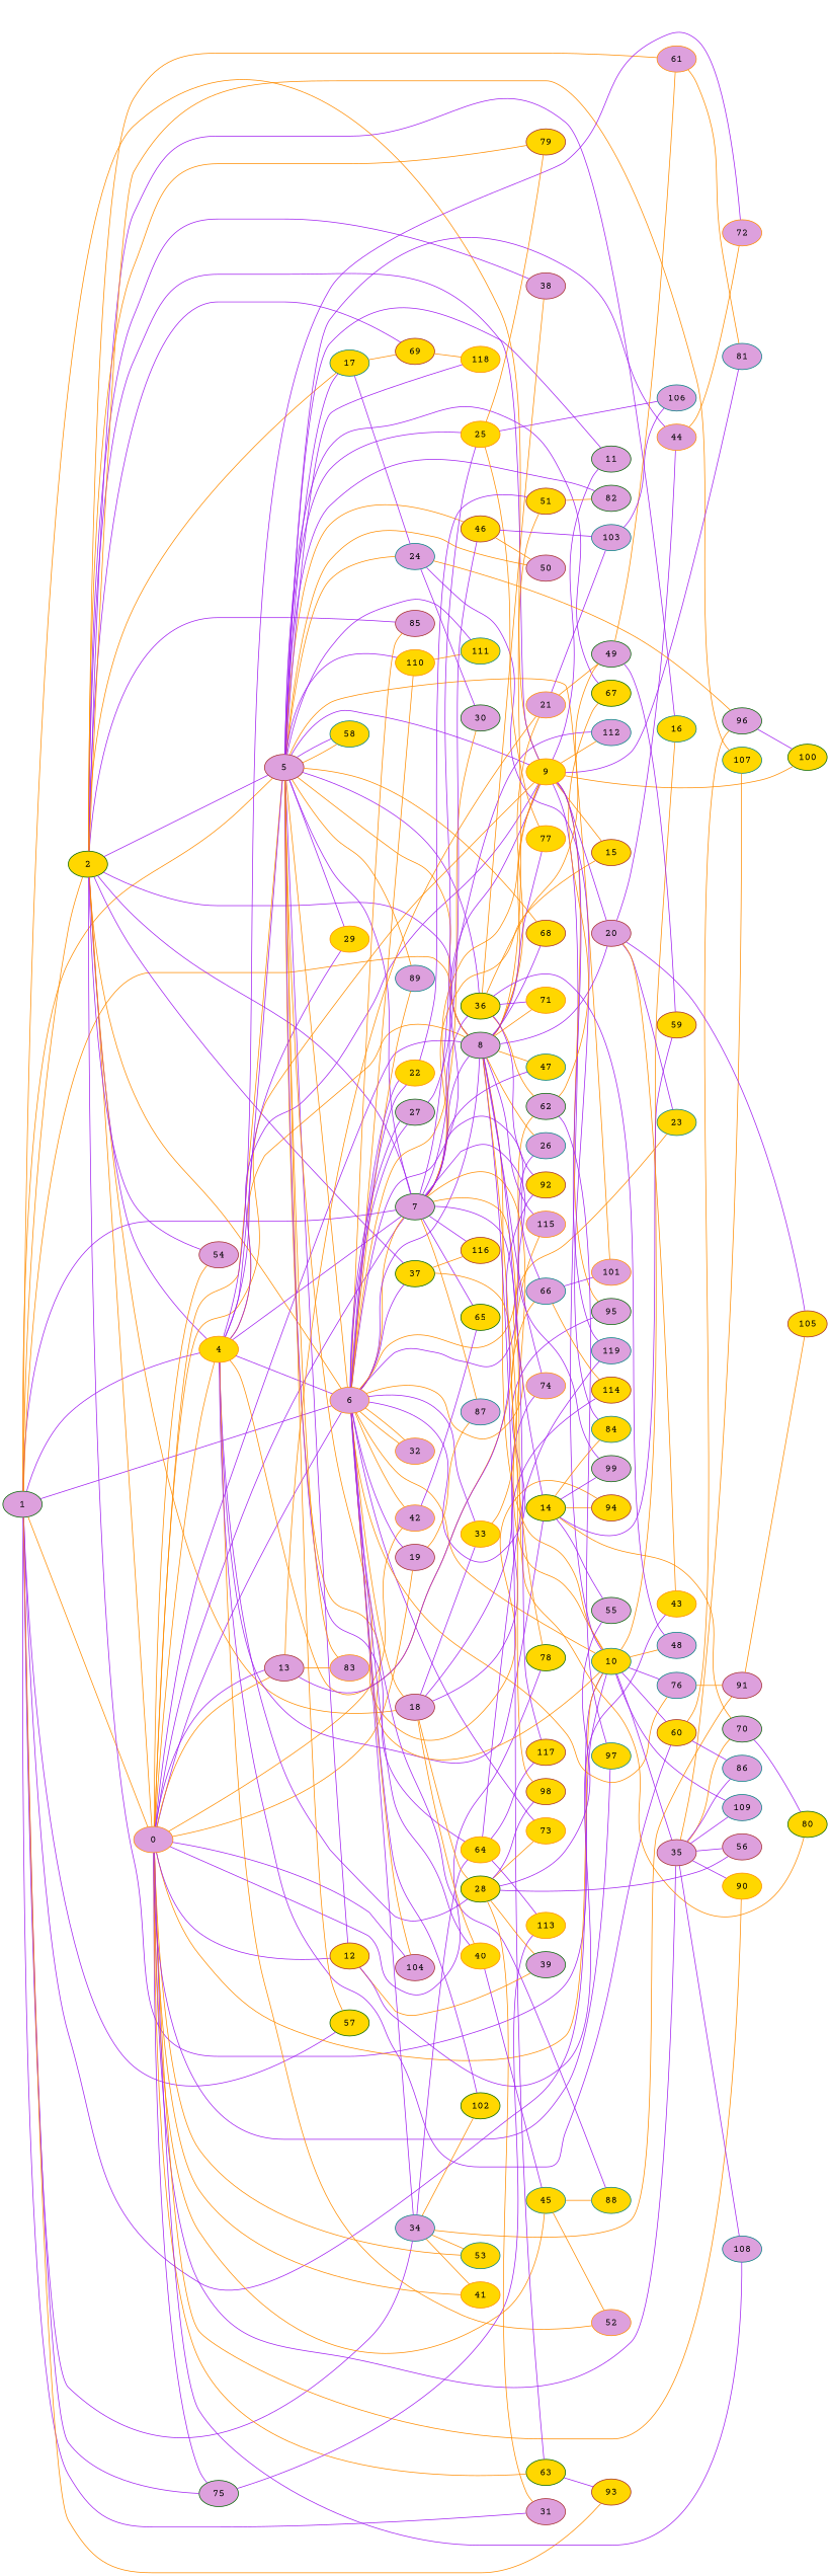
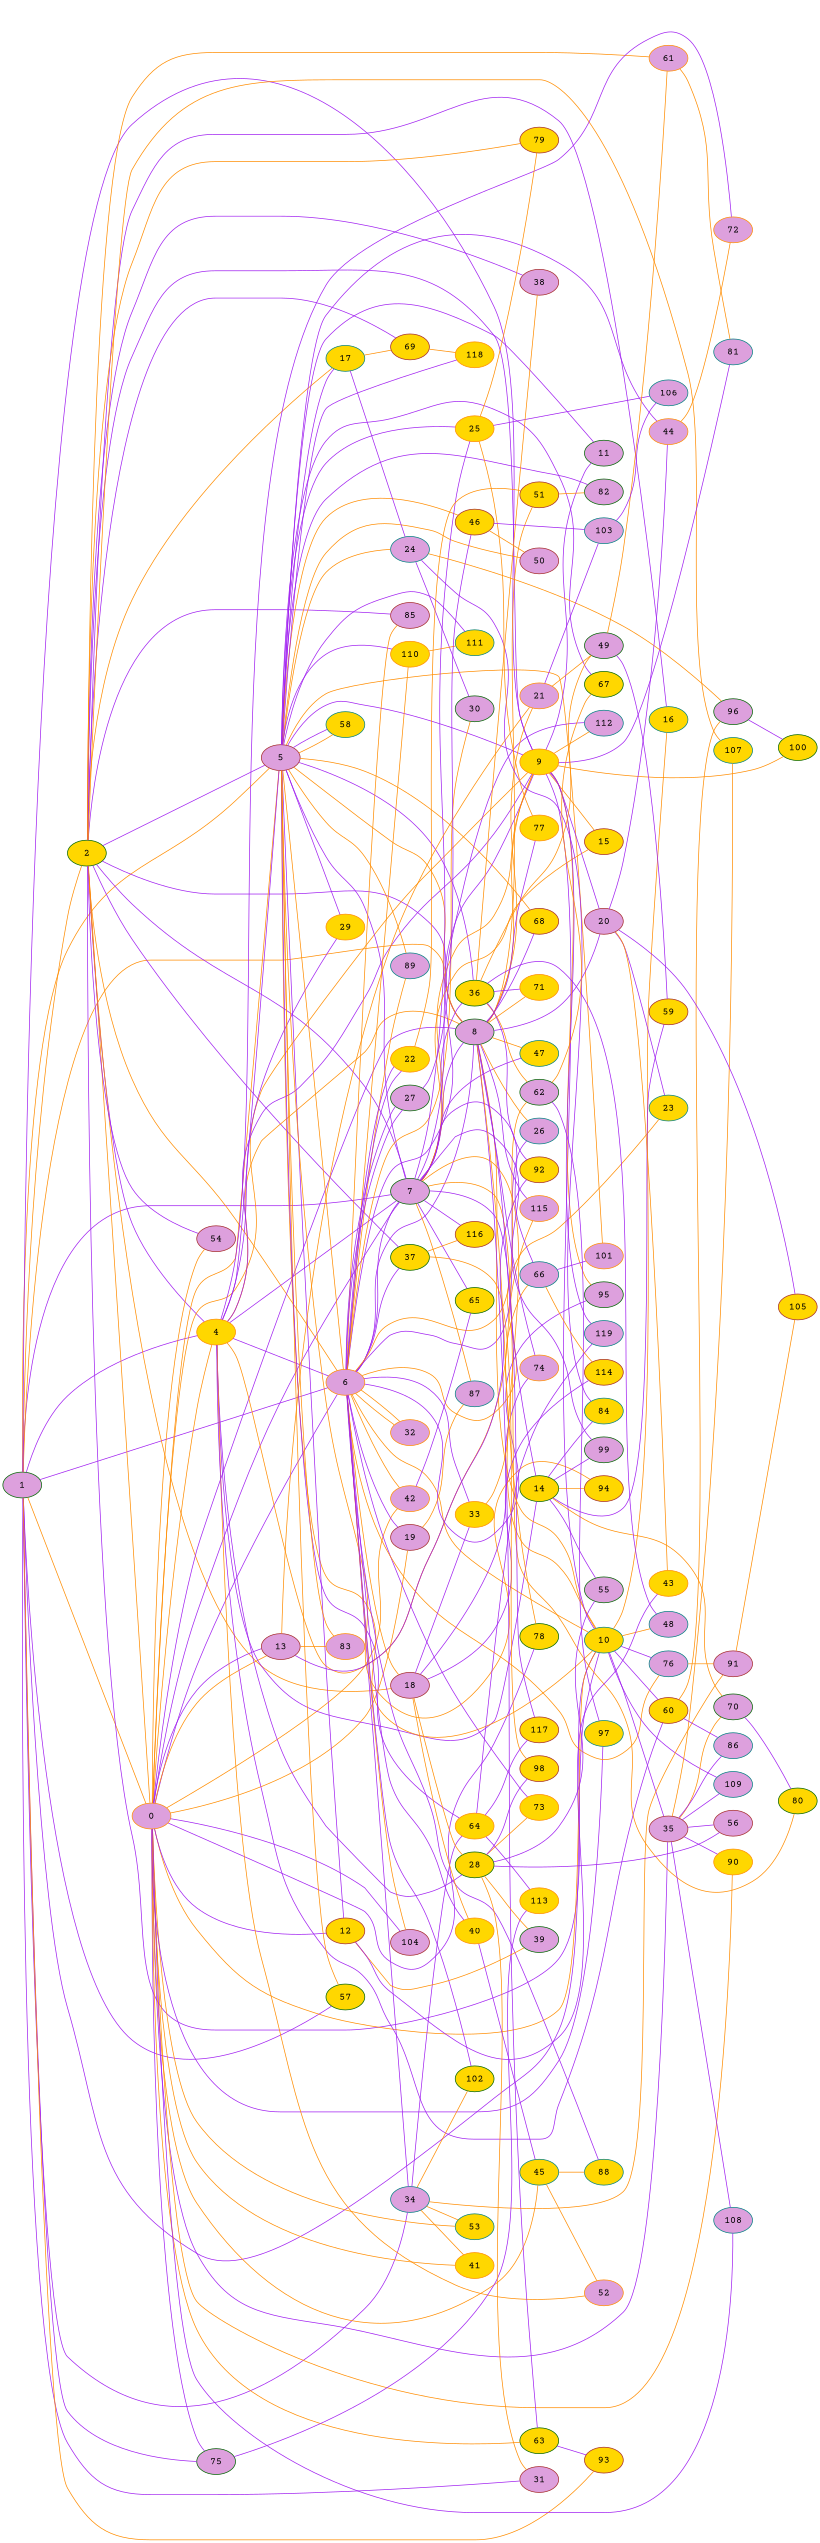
  graph {
    fontname="Courier Prime"
    rankdir=LR
    node [color=brown fillcolor=gold fontname="Courier Prime" style=filled]
    edge [color=purple fontname="Courier Prime"]
    1 [color=darkgreen fillcolor=plum]
    2 [color=darkgreen]
    n3 [color=darkorange fillcolor=plum label=0]
    4 [color=darkorange]
    5 [fillcolor=plum]
    6 [color=darkorange fillcolor=plum]
    7 [color=darkgreen fillcolor=plum]
    8 [color=darkgreen fillcolor=plum]
    9 [color=darkorange]
    10 [color=teal]
    31 [fillcolor=plum]
    34 [color=teal fillcolor=plum]
    57 [color=darkgreen]
    75 [color=darkgreen fillcolor=plum]
    93
    16 [color=teal]
    17 [color=teal]
    18 [fillcolor=plum]
    37 [color=darkgreen]
    38 [fillcolor=plum]
    54 [fillcolor=plum]
    61 [color=darkorange fillcolor=plum]
    69
    79
    85 [fillcolor=plum]
    107 [color=teal]
    12
    13 [fillcolor=plum]
    19 [fillcolor=plum]
    35 [fillcolor=plum]
    41 [color=darkorange]
    42 [color=darkorange fillcolor=plum]
    45 [color=teal]
    53 [color=teal]
    63 [color=darkgreen]
    78 [color=darkgreen]
    90 [color=darkorange]
    97 [color=teal]
    104 [fillcolor=plum]
    108 [color=teal fillcolor=plum]
    14 [color=darkgreen]
    28 [color=darkgreen]
    29 [color=darkorange]
    52 [color=darkorange fillcolor=plum]
    60
    72 [color=darkorange fillcolor=plum]
    115 [color=darkorange fillcolor=plum]
    11 [color=darkgreen fillcolor=plum]
    24 [color=teal fillcolor=plum]
    25 [color=darkorange]
    36 [color=darkgreen]
    44 [color=darkorange fillcolor=plum]
    46
    50 [fillcolor=plum]
    58 [color=teal]
    64 [color=darkorange]
    67 [color=darkgreen]
    68
    82 [color=darkgreen fillcolor=plum]
    83 [color=darkorange fillcolor=plum]
    89 [color=teal fillcolor=plum]
    94
    101 [color=darkorange fillcolor=plum]
    110 [color=darkorange]
    111 [color=teal]
    118 [color=darkorange]
    22 [color=darkorange]
    23 [color=teal]
    26 [color=teal fillcolor=plum]
    27 [color=darkgreen fillcolor=plum]
    30 [color=darkgreen fillcolor=plum]
    32 [color=darkorange fillcolor=plum]
    33 [color=darkorange]
    40 [color=darkorange]
    62 [color=darkgreen fillcolor=plum]
    73 [color=darkorange]
    76 [color=teal fillcolor=plum]
    88 [color=teal]
    95 [color=darkgreen fillcolor=plum]
    102 [color=darkgreen]
    15
    47 [color=teal]
    65 [color=darkgreen]
    66 [color=teal fillcolor=plum]
    80 [color=darkgreen]
    87 [color=teal fillcolor=plum]
    99 [color=darkgreen fillcolor=plum]
    112 [color=teal fillcolor=plum]
    116
    117
    20 [fillcolor=plum]
    21 [color=darkorange fillcolor=plum]
    51
    71 [color=darkorange]
    74 [color=darkorange fillcolor=plum]
    77 [color=darkorange]
    81 [color=teal fillcolor=plum]
    100 [color=darkgreen]
    119 [color=teal fillcolor=plum]
    48 [color=teal fillcolor=plum]
    109 [color=teal fillcolor=plum]
    91 [fillcolor=plum]
    113 [color=darkorange]
    114
    98
    39 [color=darkgreen fillcolor=plum]
    43 [color=darkorange]
    92
    70 [color=darkgreen fillcolor=plum]
    56 [fillcolor=plum]
    86 [color=teal fillcolor=plum]
    55 [color=darkgreen fillcolor=plum]
    59
    84 [color=teal]
    96 [color=darkgreen fillcolor=plum]
    106 [color=teal fillcolor=plum]
    49 [color=darkgreen fillcolor=plum]
    103 [color=teal fillcolor=plum]
    105
    1 -- 2 [color=darkorange]
    1 -- n3 [color=darkorange]
    1 -- 4
    1 -- 5 [color=darkorange]
    1 -- 6
    1 -- 7
    1 -- 8 [color=darkorange]
-   1 -- 9 [color=darkorange]
+   1 -- 9
    1 -- 10
    1 -- 31
    1 -- 34
    1 -- 57
    1 -- 75
    1 -- 93 [color=darkorange]
    2 -- n3 [color=darkorange]
    2 -- 4
    2 -- 5
    2 -- 6 [color=darkorange]
    2 -- 7
    2 -- 8
    2 -- 9
    2 -- 10
    2 -- 16
    2 -- 17 [color=darkorange]
    2 -- 18 [color=darkorange]
    2 -- 37
    2 -- 38
    2 -- 54
    2 -- 61 [color=darkorange]
    2 -- 69
    2 -- 79 [color=darkorange]
    2 -- 85
    2 -- 107 [color=darkorange]
    n3 -- 4 [color=darkorange]
    n3 -- 5 [color=darkorange]
    n3 -- 6
    n3 -- 7
    n3 -- 8
    n3 -- 9 [color=darkorange]
    n3 -- 10 [color=darkorange]
    n3 -- 75
    n3 -- 54 [color=darkorange]
    n3 -- 12
    n3 -- 13 [color=darkorange]
    n3 -- 13
    n3 -- 19 [color=darkorange]
    n3 -- 35
    n3 -- 41 [color=darkorange]
    n3 -- 42 [color=darkorange]
    n3 -- 45 [color=darkorange]
    n3 -- 53 [color=darkorange]
    n3 -- 63 [color=darkorange]
    n3 -- 78
    n3 -- 90 [color=darkorange]
    n3 -- 97
    n3 -- 104
    n3 -- 108
    4 -- 5
    4 -- 6
    4 -- 7
    4 -- 8 [color=darkorange]
    4 -- 9
    4 -- 14
    4 -- 28
    4 -- 29
    4 -- 52 [color=darkorange]
    4 -- 60
    4 -- 72
    4 -- 115 [color=darkorange]
    5 -- 6 [color=darkorange]
    5 -- 7
    5 -- 8 [color=darkorange]
    5 -- 9
    5 -- 10 [color=darkorange]
    5 -- 57 [color=darkorange]
    5 -- 17
    5 -- 12
    5 -- 29
    5 -- 11
    5 -- 24 [color=darkorange]
    5 -- 25
    5 -- 36
    5 -- 44
    5 -- 46 [color=darkorange]
    5 -- 50 [color=darkorange]
    5 -- 58 [color=darkorange]
    5 -- 58
    5 -- 64
    5 -- 67
    5 -- 68 [color=darkorange]
    5 -- 82
    5 -- 83 [color=darkorange]
    5 -- 89 [color=darkorange]
    5 -- 94 [color=darkorange]
    5 -- 101 [color=darkorange]
    5 -- 110
    5 -- 111
    5 -- 118
-   6 -- 7 [color=darkorange]
+   6 -- 7
    6 -- 8
    6 -- 9
    6 -- 10 [color=darkorange]
    6 -- 34
    6 -- 18 [color=darkorange]
    6 -- 37
    6 -- 85 [color=darkorange]
    6 -- 19
    6 -- 42 [color=darkorange]
    6 -- 104 [color=darkorange]
    6 -- 89 [color=darkorange]
    6 -- 110 [color=darkorange]
    6 -- 22
    6 -- 22
    6 -- 23 [color=darkorange]
    6 -- 26
    6 -- 27
    6 -- 27
    6 -- 30 [color=darkorange]
    6 -- 32 [color=darkorange]
    6 -- 32 [color=darkorange]
    6 -- 33
    6 -- 40
    6 -- 62 [color=darkorange]
    6 -- 73
    6 -- 76 [color=darkorange]
    6 -- 88
    6 -- 95
    6 -- 102
    7 -- 8
    7 -- 9 [color=darkorange]
    7 -- 10 [color=darkorange]
    7 -- 25
    7 -- 36
    7 -- 15 [color=darkorange]
    7 -- 47
    7 -- 65
    7 -- 66
    7 -- 80 [color=darkorange]
    7 -- 87 [color=darkorange]
    7 -- 99
    7 -- 112
    7 -- 116
    7 -- 117
    8 -- 9 [color=darkorange]
    8 -- 10 [color=darkorange]
    8 -- 63
    8 -- 78 [color=darkorange]
    8 -- 14
    8 -- 115
    8 -- 68
    8 -- 26 [color=darkorange]
    8 -- 47 [color=darkorange]
    8 -- 20
    8 -- 21 [color=darkorange]
    8 -- 51 [color=darkorange]
    8 -- 71 [color=darkorange]
    8 -- 74
    8 -- 77
    9 -- 10
    9 -- 11
    9 -- 95 [color=darkorange]
    9 -- 15 [color=darkorange]
    9 -- 112 [color=darkorange]
    9 -- 20
    9 -- 81
    9 -- 100 [color=darkorange]
    9 -- 119
    10 -- 16 [color=darkorange]
    10 -- 35
    10 -- 60
    10 -- 76
    10 -- 48 [color=darkorange]
    10 -- 109
    34 -- 41 [color=darkorange]
    34 -- 53 [color=darkorange]
    34 -- 64
    34 -- 102 [color=darkorange]
    34 -- 91 [color=darkorange]
    75 -- 113
    17 -- 69 [color=darkorange]
    17 -- 24
    18 -- 28 [color=darkorange]
    18 -- 33
    18 -- 40 [color=darkorange]
    18 -- 74
    18 -- 114
    37 -- 116 [color=darkorange]
    37 -- 98 [color=darkorange]
    61 -- 81 [color=darkorange]
    69 -- 118 [color=darkorange]
    12 -- 39 [color=darkorange]
    12 -- 43
    13 -- 83 [color=darkorange]
    13 -- 21 [color=darkorange]
    13 -- 92
    19 -- 87 [color=darkorange]
    35 -- 107 [color=darkorange]
    35 -- 90
    35 -- 108
    35 -- 109
    35 -- 70 [color=darkorange]
    35 -- 56
    35 -- 86
    42 -- 65
    45 -- 52 [color=darkorange]
    45 -- 88 [color=darkorange]
    63 -- 93
    14 -- 94 [color=darkorange]
    14 -- 99
    14 -- 70 [color=darkorange]
    14 -- 55
    14 -- 59
-   14 -- 84 [color=darkorange]
+   14 -- 84
    28 -- 31 [color=darkorange]
    28 -- 73 [color=darkorange]
    28 -- 98
    28 -- 39 [color=darkorange]
    28 -- 56
    28 -- 55
    60 -- 86
    60 -- 96 [color=darkorange]
    24 -- 30
    24 -- 84
    24 -- 96 [color=darkorange]
    25 -- 79 [color=darkorange]
    25 -- 77 [color=darkorange]
    25 -- 106
    36 -- 38 [color=darkorange]
    36 -- 62 [color=darkorange]
    36 -- 71
    36 -- 48
    36 -- 92
    36 -- 49 [color=darkorange]
    44 -- 72 [color=darkorange]
    46 -- 50 [color=darkorange]
    46 -- 103
    64 -- 117
    64 -- 119
    64 -- 113
    110 -- 111 [color=darkorange]
-   22 -- 51
+   22 -- 51 [color=darkorange]
    27 -- 46
    33 -- 66 [color=darkorange]
    40 -- 45
    62 -- 97
    62 -- 67 [color=darkorange]
    76 -- 91 [color=darkorange]
    66 -- 101
    66 -- 114 [color=darkorange]
    20 -- 44
    20 -- 23
    20 -- 43 [color=darkorange]
    20 -- 105
    21 -- 49 [color=darkorange]
    21 -- 103
    51 -- 82 [color=darkorange]
    91 -- 105 [color=darkorange]
    70 -- 80
    96 -- 100
    49 -- 61 [color=darkorange]
    49 -- 59
    103 -- 106
  }
